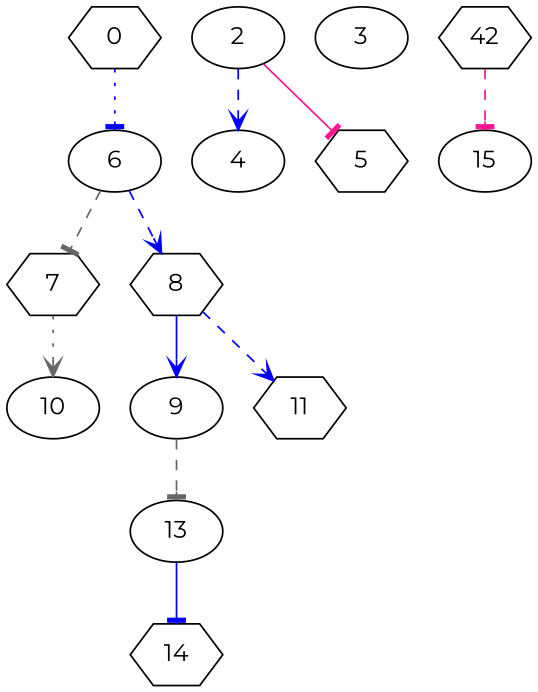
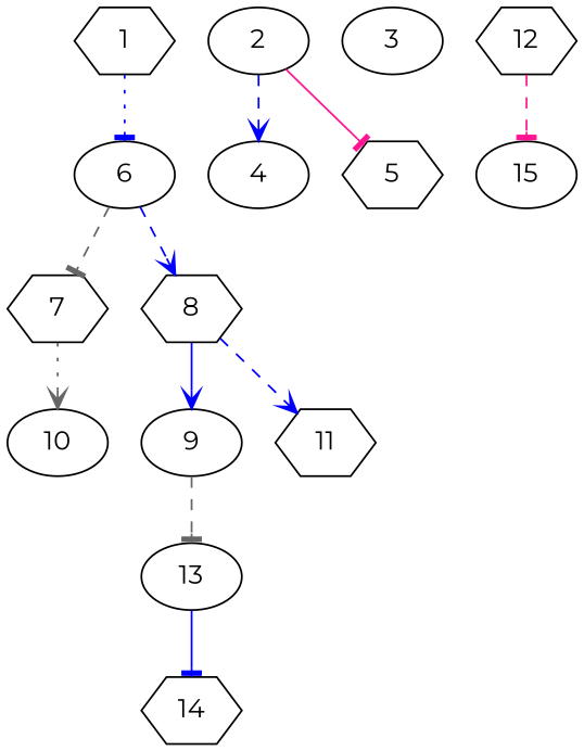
  digraph {
    fontname=Montserrat
    node [alpha=0.03 fontname=Montserrat shape=ellipse]
    edge [arrowhead=tee color=blue fontname=Montserrat style=dashed]
-   1 [expect_size=11258009302148962 shape=hexagon label=0]
+   1 [expect_size=11258009302148962 shape=hexagon]
    6 [alpha=0.08 expect_size=1046061430329049088]
    7 [alpha=0.15 expect_size=1681136016859070464 shape=hexagon]
    8 [expect_size=1091942372297670656 shape=hexagon]
    10 [alpha=0.06 expect_size=1999240167424000000]
    9 [alpha=0.19 expect_size=22939760187282888]
    11 [alpha=0.15 expect_size=14429038778717668 shape=hexagon]
    2 [expect_size=80835991794876416]
    4 [alpha=0.11 expect_size=691043467419337]
    5 [alpha=0.06 expect_size=913866704403038208 shape=hexagon]
    3 [alpha=0.13 expect_size=1076502726151503872]
    13 [alpha=0.02 expect_size=10682456389856256]
-   12 [alpha=0.11 expect_size=12044871635812 shape=hexagon label=42]
+   12 [alpha=0.11 expect_size=12044871635812 shape=hexagon]
    15 [alpha=0.08 expect_size=535263628948864]
    14 [alpha=0.09 expect_size=27157109820491084 shape=hexagon]
    1 -> 6 [style=dotted]
    6 -> 7 [color=gray40]
    6 -> 8 [arrowhead=vee]
    7 -> 10 [arrowhead=vee color=gray40 style=dotted]
    8 -> 9 [arrowhead=vee style=solid]
    8 -> 11 [arrowhead=vee]
    9 -> 13 [color=gray40]
    2 -> 4 [arrowhead=vee]
    2 -> 5 [color=deeppink style=solid]
    13 -> 14 [style=solid]
    12 -> 15 [color=deeppink]
  }
